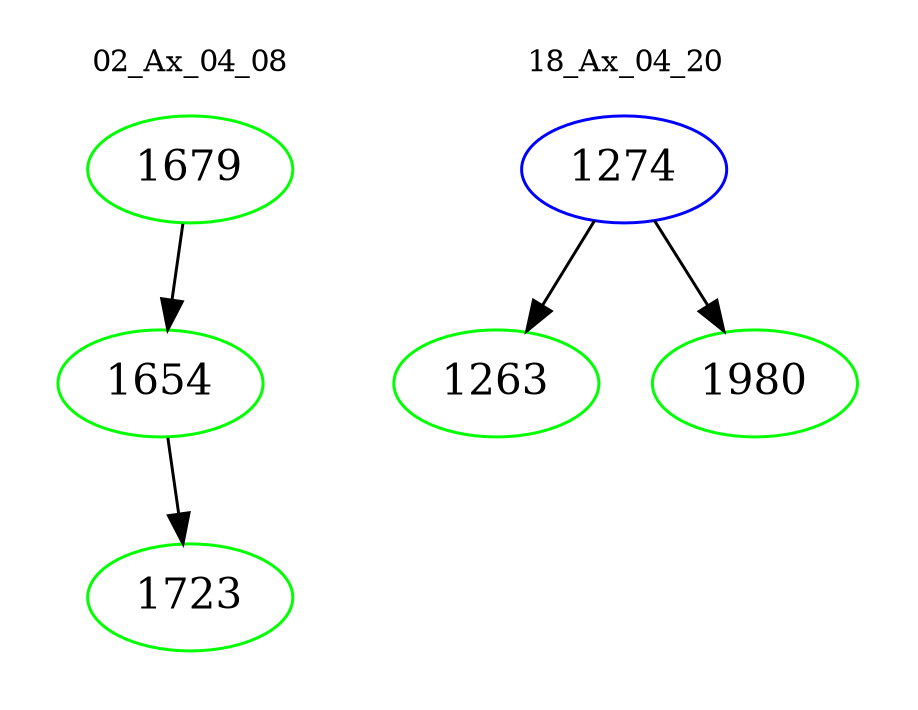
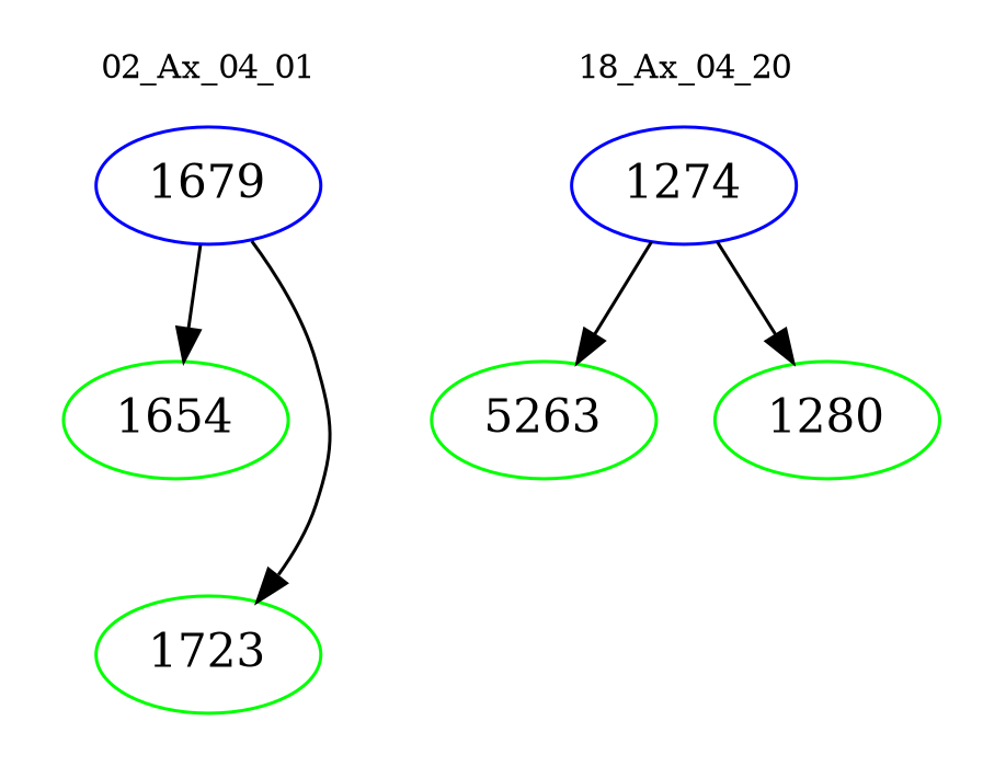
  digraph {
    node [color=green]
    edge [color=black]
-   n1 [label=1679]
+   n1 [color=blue label=1679]
    n2 [label=1654]
    n3 [label=1723]
    n4 [color=blue label=1274]
-   n5 [label=1263]
-   n6 [label=1980]
+   n5 [label=5263]
+   n6 [label=1280]
    subgraph cluster_1 {
      color=white
      fontsize=10
-     label="02_Ax_04_08"
+     label="02_Ax_04_01"
      n1
      n2
      n3
    }
    subgraph cluster_2 {
      color=white
      fontsize=10
      label="18_Ax_04_20"
      n4
      n5
      n6
    }
    n1 -> n2
-   n2 -> n3
+   n1 -> n3
    n4 -> n5
    n4 -> n6
  }
